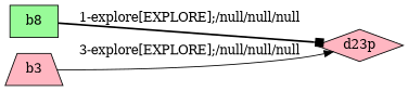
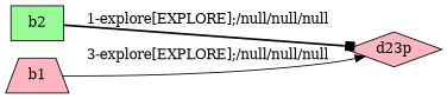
  digraph {
    rankdir=LR
    node [fillcolor=lightpink style=filled]
-   b2 [fillcolor=palegreen shape=box label=b8]
+   b2 [fillcolor=palegreen shape=box]
    d23p [shape=diamond]
-   b1 [shape=trapezium label=b3]
+   b1 [shape=trapezium]
    b2 -> d23p [arrowhead=box label="1-explore[EXPLORE];/null/null/null" style=bold]
    b1 -> d23p [arrowhead=normal label="3-explore[EXPLORE];/null/null/null" style=solid]
  }
